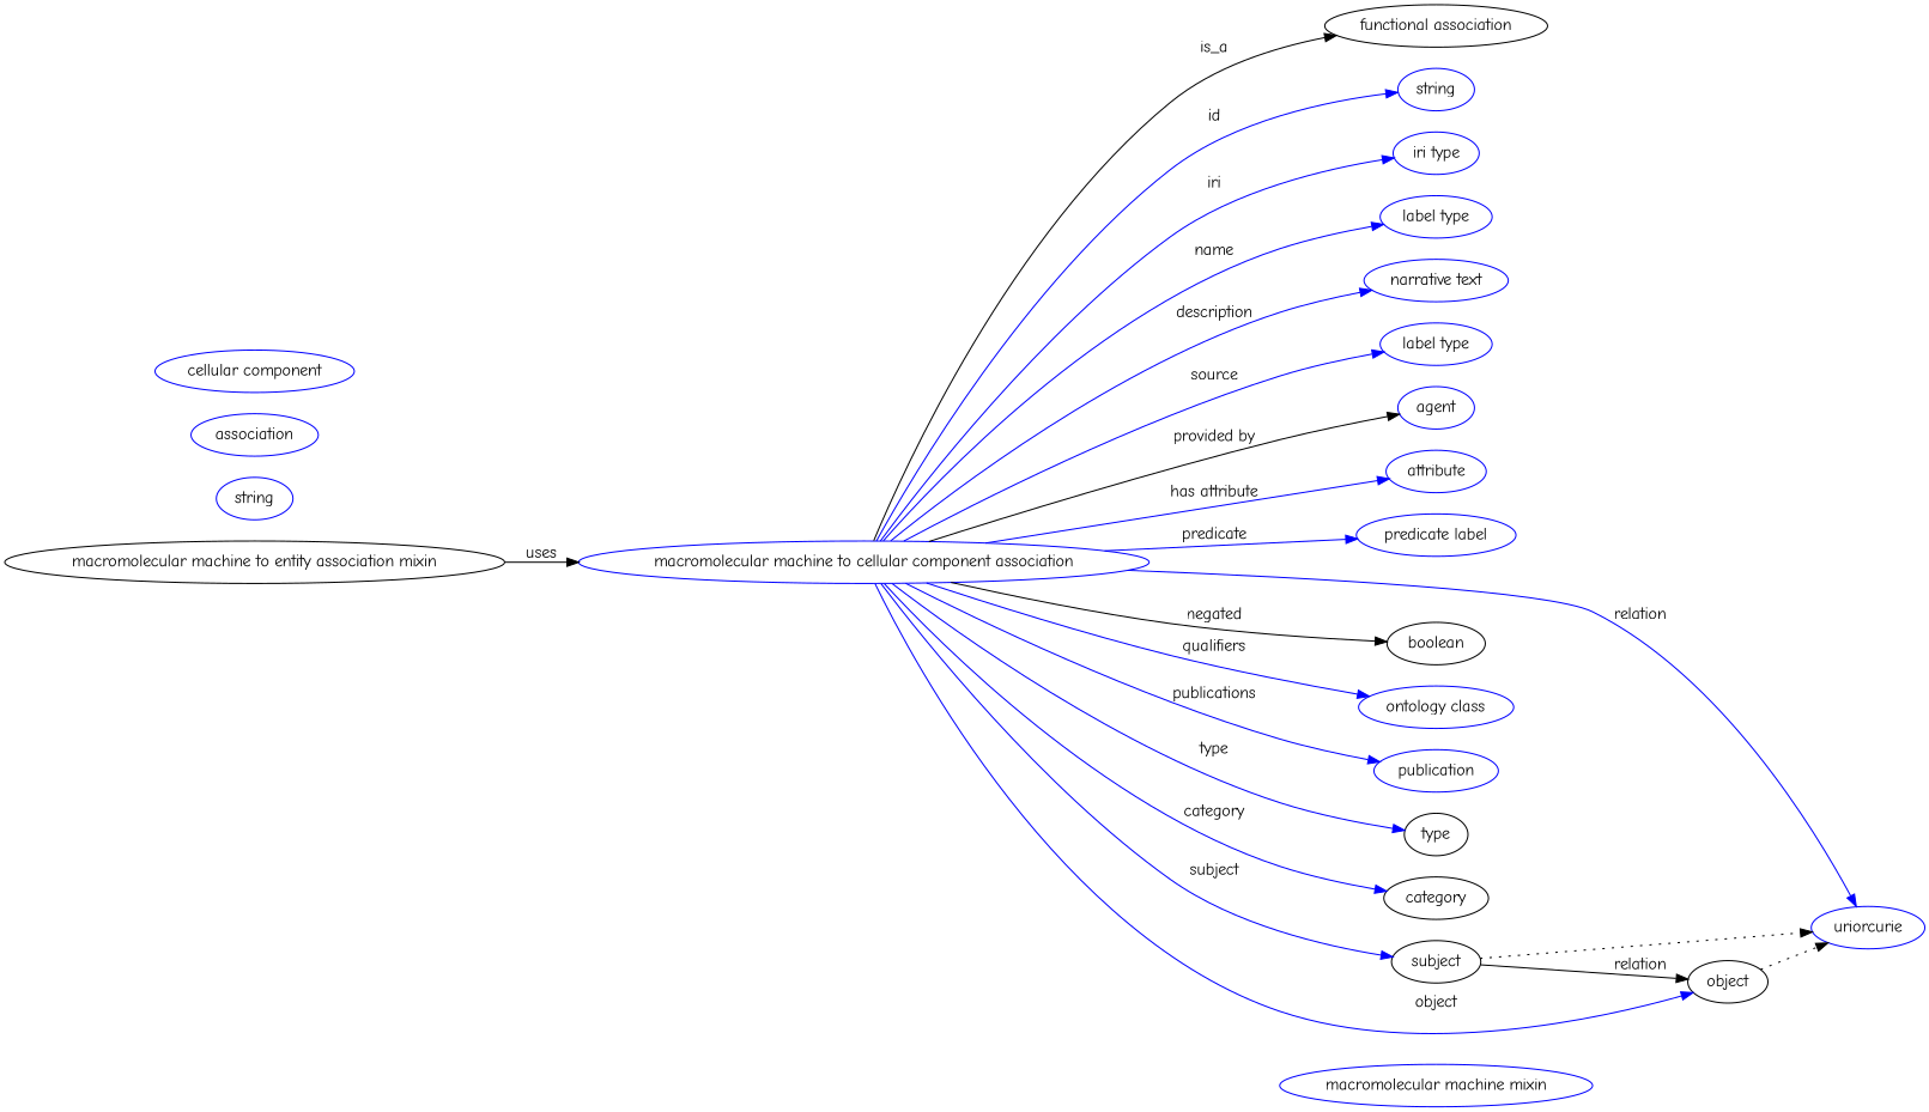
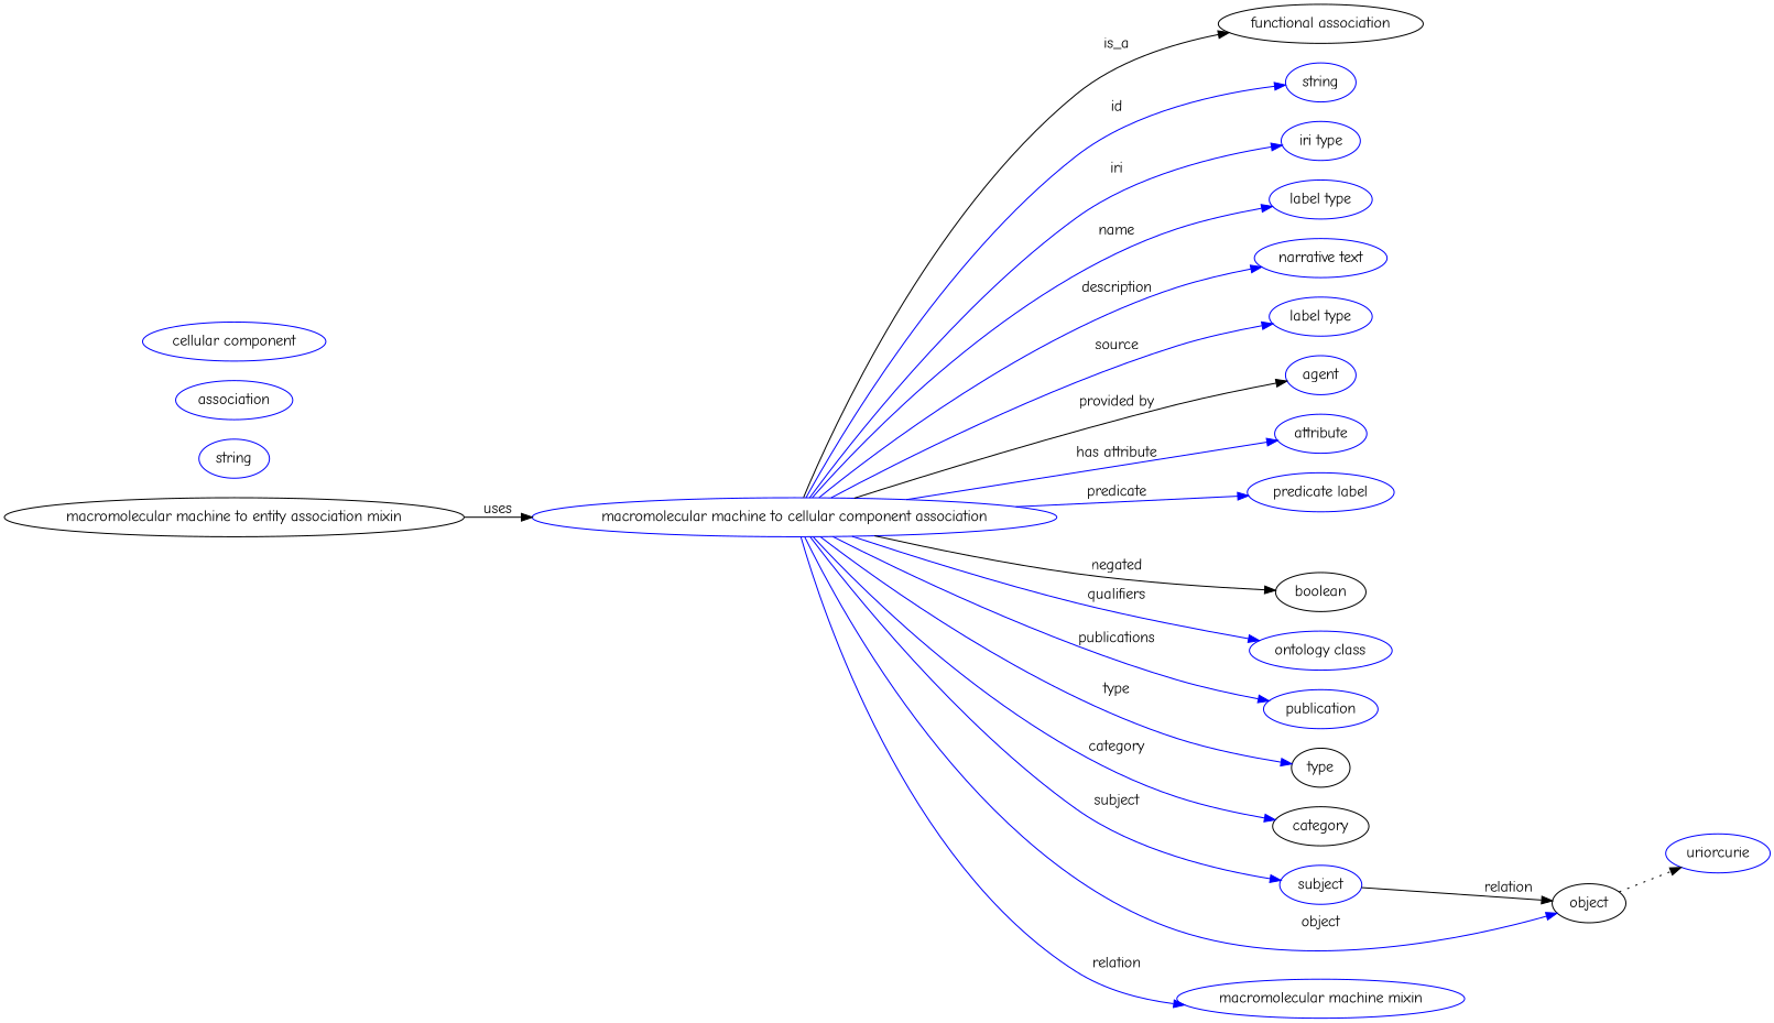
  digraph {
    fontname="Comic Neue"
    rankdir=LR
    node [color=blue fontname="Comic Neue"]
    edge [fontname="Comic Neue" color=blue style=solid]
    n1 [height=0.5 label="macromolecular machine to cellular component association" width=6.1925]
    "functional association" [height=0.5 width=2.4373 color=""]
    n3 [height=0.5 label=string width=0.84854]
    n4 [height=0.5 label="iri type" width=1.011]
    n5 [height=0.5 label="label type" width=1.2638]
    n6 [height=0.5 label="narrative text" width=1.6068]
    n7 [height=0.5 label="label type" width=1.2638]
    n8 [height=0.5 label=agent width=0.83048]
    n9 [height=0.5 label=attribute width=1.1193]
    n10 [height=0.5 label="predicate label" width=1.679]
    n11 [height=0.5 label=uriorcurie width=1.2638]
    n12 [color=black height=0.5 label=boolean width=1.0652]
    n13 [height=0.5 label="ontology class" width=1.7151]
    n14 [height=0.5 label=publication width=1.3902]
    type [height=0.5 width=0.75 color=""]
    category [height=0.5 width=1.1374 color=""]
-   subject [height=0.5 width=0.99297 color=""]
+   subject [height=0.5 width=0.99297]
    object [height=0.5 width=0.9027 color=""]
    "macromolecular machine to entity association mixin" [height=0.5 width=5.5065 color=""]
    n20 [height=0.5 label=string width=0.84854]
    n21 [height=0.5 label=association width=1.3902]
    n22 [height=0.5 label="macromolecular machine mixin" width=3.4664]
    n23 [height=0.5 label="cellular component" width=2.2026]
    n1 -> "functional association" [label=is_a color="" style=""]
    n1 -> n3 [label=id]
    n1 -> n4 [label=iri]
    n1 -> n5 [label=name]
    n1 -> n6 [label=description]
    n1 -> n7 [label=source]
    n1 -> n8 [color=black label="provided by"]
    n1 -> n9 [label="has attribute"]
    n1 -> n10 [label=predicate]
-   n1 -> n11 [label=relation]
+   n1 -> n22 [label=relation]
    n1 -> n12 [color=black label=negated]
    n1 -> n13 [label=qualifiers]
    n1 -> n14 [label=publications]
    n1 -> type [label=type]
    n1 -> category [label=category]
    n1 -> subject [label=subject]
    n1 -> object [label=object]
-   subject -> n11 [style=dotted color=""]
    subject -> object [label=relation color="" style=""]
    object -> n11 [style=dotted color=""]
    "macromolecular machine to entity association mixin" -> n1 [label=uses color="" style=""]
  }
